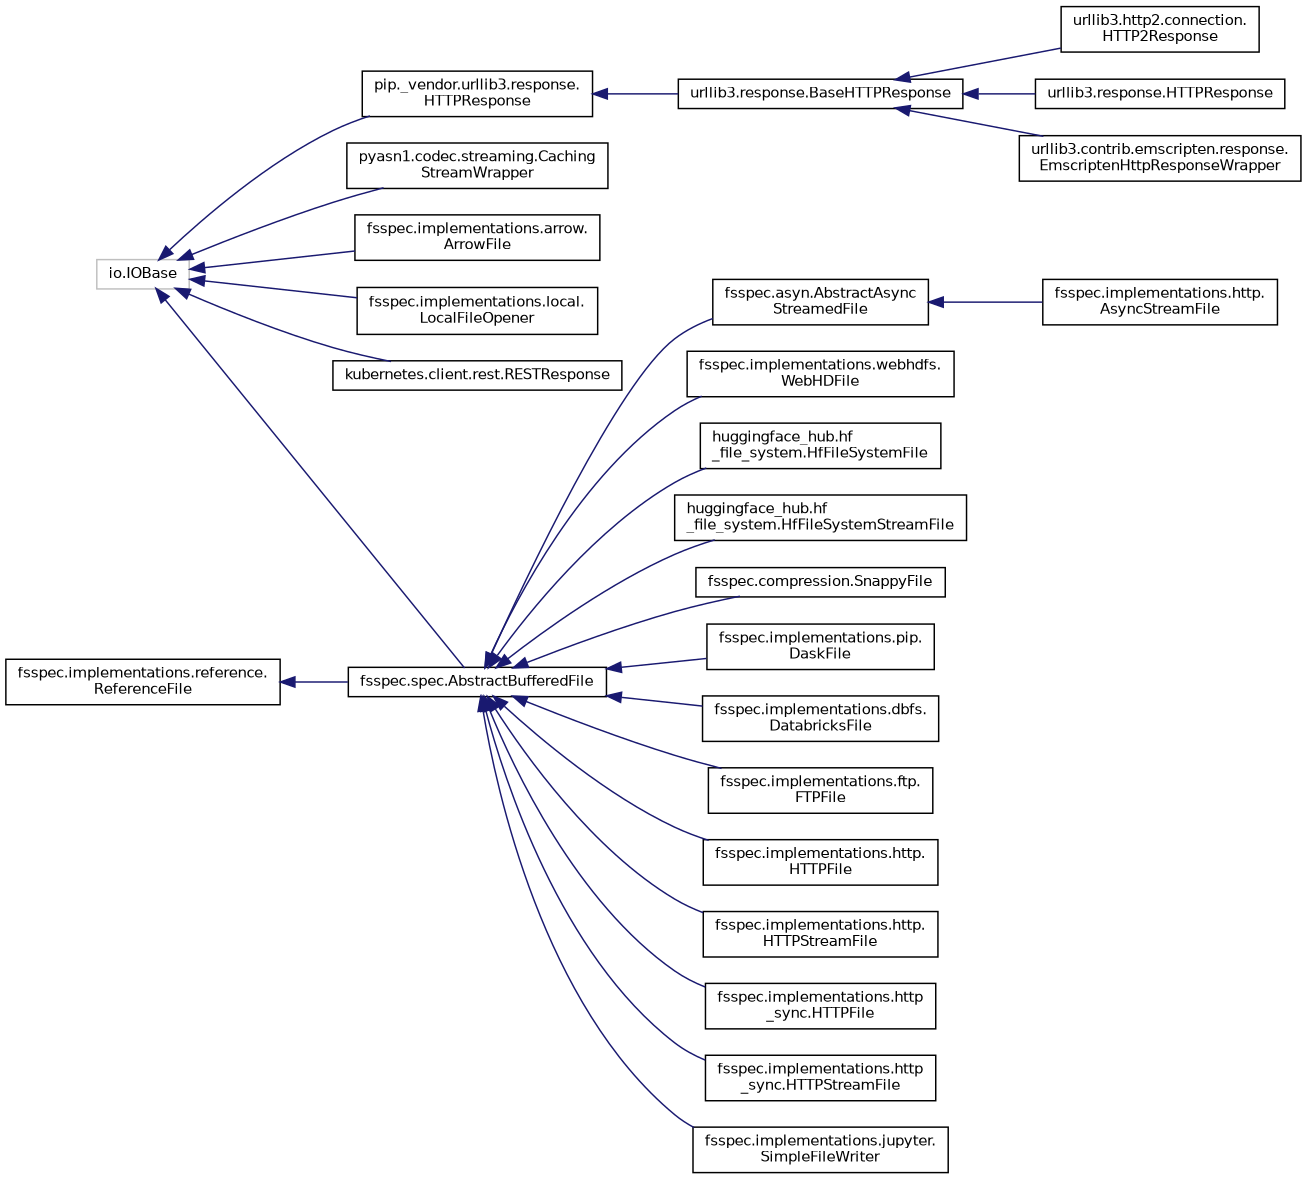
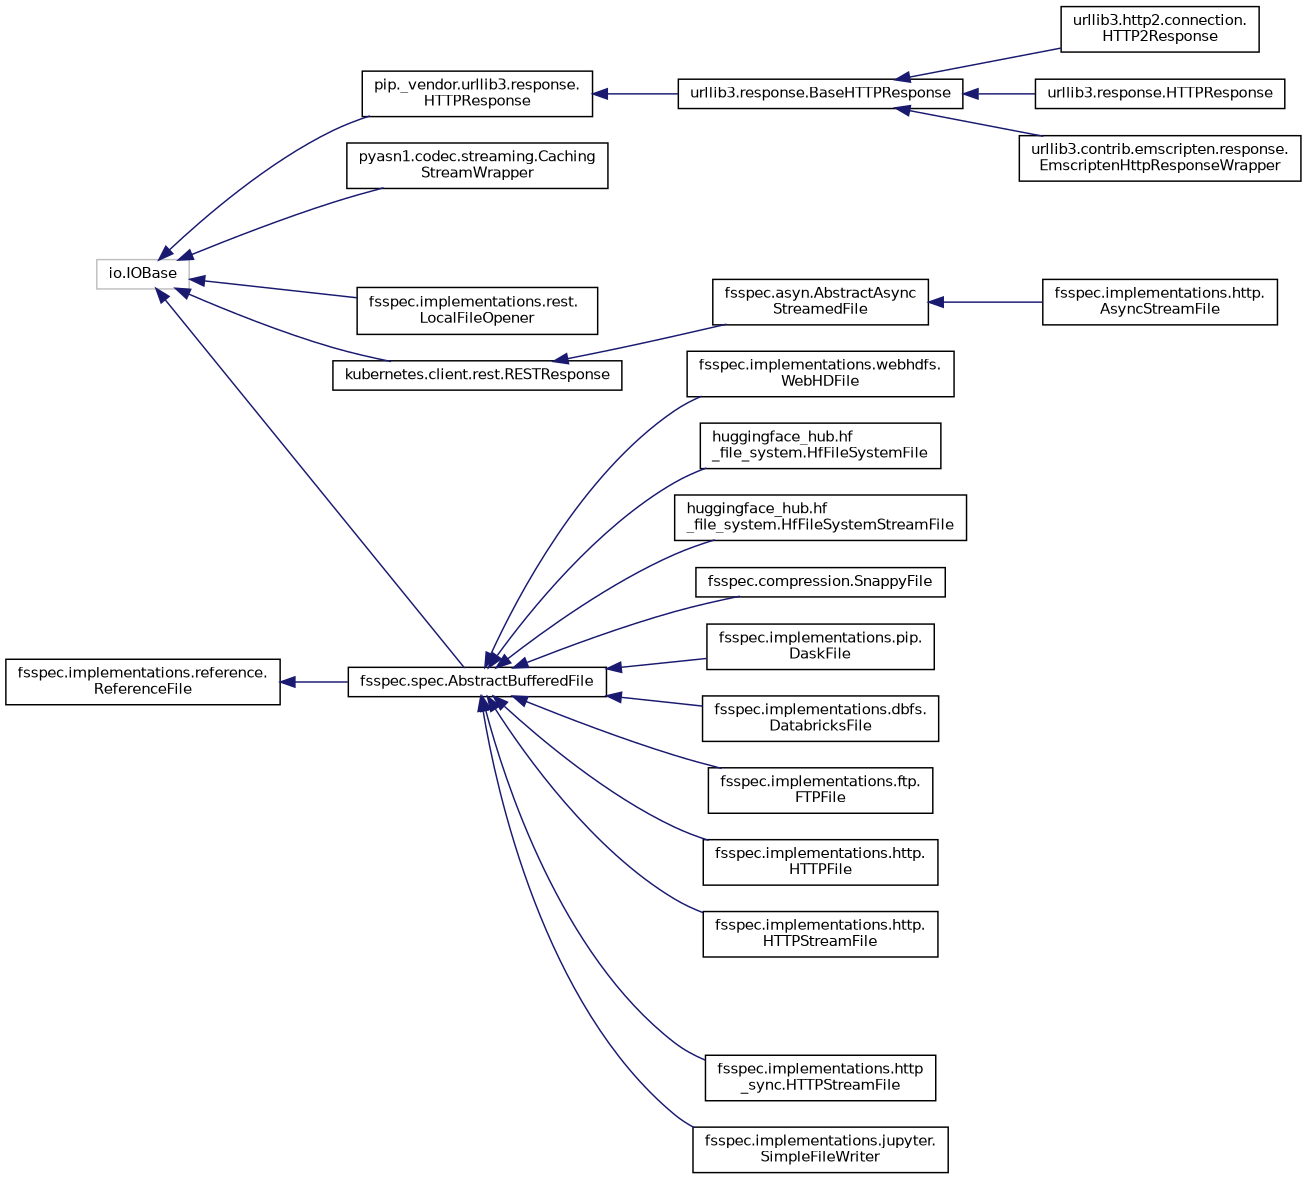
  digraph {
    rankdir=LR
    node [color=black fillcolor=white fontname=Helvetica fontsize=10 shape=record style=filled]
    edge [color=midnightblue dir=back fontname=Helvetica fontsize=10 labelfontname=Helvetica labelfontsize=10 style=solid]
    n1 [color=grey75 height=0.2 label="io.IOBase" width=0.4]
-   n2 [height=0.2 label="fsspec.implementations.arrow.\lArrowFile" width=0.4]
-   n3 [height=0.2 label="fsspec.implementations.local.\lLocalFileOpener" width=0.4]
+   n3 [height=0.2 label="fsspec.implementations.rest.\lLocalFileOpener" width=0.4]
    n4 [height=0.2 label="fsspec.spec.AbstractBufferedFile" width=0.4]
    n5 [height=0.2 label="kubernetes.client.rest.RESTResponse" width=0.4]
    n6 [height=0.2 label="pip._vendor.urllib3.response.\lHTTPResponse" width=0.4]
    n7 [height=0.2 label="pyasn1.codec.streaming.Caching\lStreamWrapper" width=0.4]
    n8 [height=0.2 label="fsspec.asyn.AbstractAsync\lStreamedFile" width=0.4]
    n9 [height=0.2 label="fsspec.compression.SnappyFile" width=0.4]
    n10 [height=0.2 label="fsspec.implementations.pip.\lDaskFile" width=0.4]
    n11 [height=0.2 label="fsspec.implementations.dbfs.\lDatabricksFile" width=0.4]
    n12 [height=0.2 label="fsspec.implementations.ftp.\lFTPFile" width=0.4]
    n13 [height=0.2 label="fsspec.implementations.http.\lHTTPFile" width=0.4]
    n14 [height=0.2 label="fsspec.implementations.http.\lHTTPStreamFile" width=0.4]
-   n15 [height=0.2 label="fsspec.implementations.http\l_sync.HTTPFile" width=0.4]
    n16 [height=0.2 label="fsspec.implementations.http\l_sync.HTTPStreamFile" width=0.4]
    n17 [height=0.2 label="fsspec.implementations.jupyter.\lSimpleFileWriter" width=0.4]
    n18 [height=0.2 label="fsspec.implementations.webhdfs.\lWebHDFile" width=0.4]
    n19 [height=0.2 label="huggingface_hub.hf\l_file_system.HfFileSystemFile" width=0.4]
    n20 [height=0.2 label="huggingface_hub.hf\l_file_system.HfFileSystemStreamFile" width=0.4]
    n21 [height=0.2 label="urllib3.response.BaseHTTPResponse" width=0.4]
    n22 [height=0.2 label="urllib3.contrib.emscripten.response.\lEmscriptenHttpResponseWrapper" width=0.4]
    n23 [height=0.2 label="urllib3.http2.connection.\lHTTP2Response" width=0.4]
    n24 [height=0.2 label="urllib3.response.HTTPResponse" width=0.4]
    n25 [height=0.2 label="fsspec.implementations.http.\lAsyncStreamFile" width=0.4]
    n26 [height=0.2 label="fsspec.implementations.reference.\lReferenceFile" width=0.4]
-   n1 -> n2
    n1 -> n3
    n1 -> n4
    n1 -> n5
    n1 -> n6
    n1 -> n7
-   n4 -> n8
+   n5 -> n8
    n4 -> n9
    n4 -> n10
    n4 -> n11
    n4 -> n12
    n4 -> n13
    n4 -> n14
-   n4 -> n15
    n4 -> n16
    n4 -> n17
    n4 -> n18
    n4 -> n19
    n4 -> n20
    n6 -> n21
    n8 -> n25
    n21 -> n22
    n21 -> n23
    n21 -> n24
    n26 -> n4
  }
